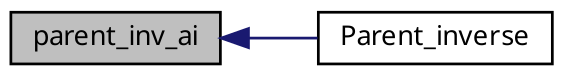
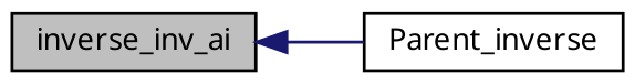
  digraph {
    rankdir=LR
    node [color=black fontname="FreeSans.ttf" fontsize=10 shape=record style=filled]
-   n1 [fillcolor=grey75 fontcolor=black height=0.2 label=parent_inv_ai width=0.4]
+   n1 [fillcolor=grey75 fontcolor=black height=0.2 label=inverse_inv_ai width=0.4]
    n2 [fillcolor=white height=0.2 label=Parent_inverse width=0.4]
    n1 -> n2 [color=midnightblue dir=back fontname="FreeSans.ttf" fontsize=10 labelfontname="FreeSans.ttf" labelfontsize=10 style=solid]
  }
